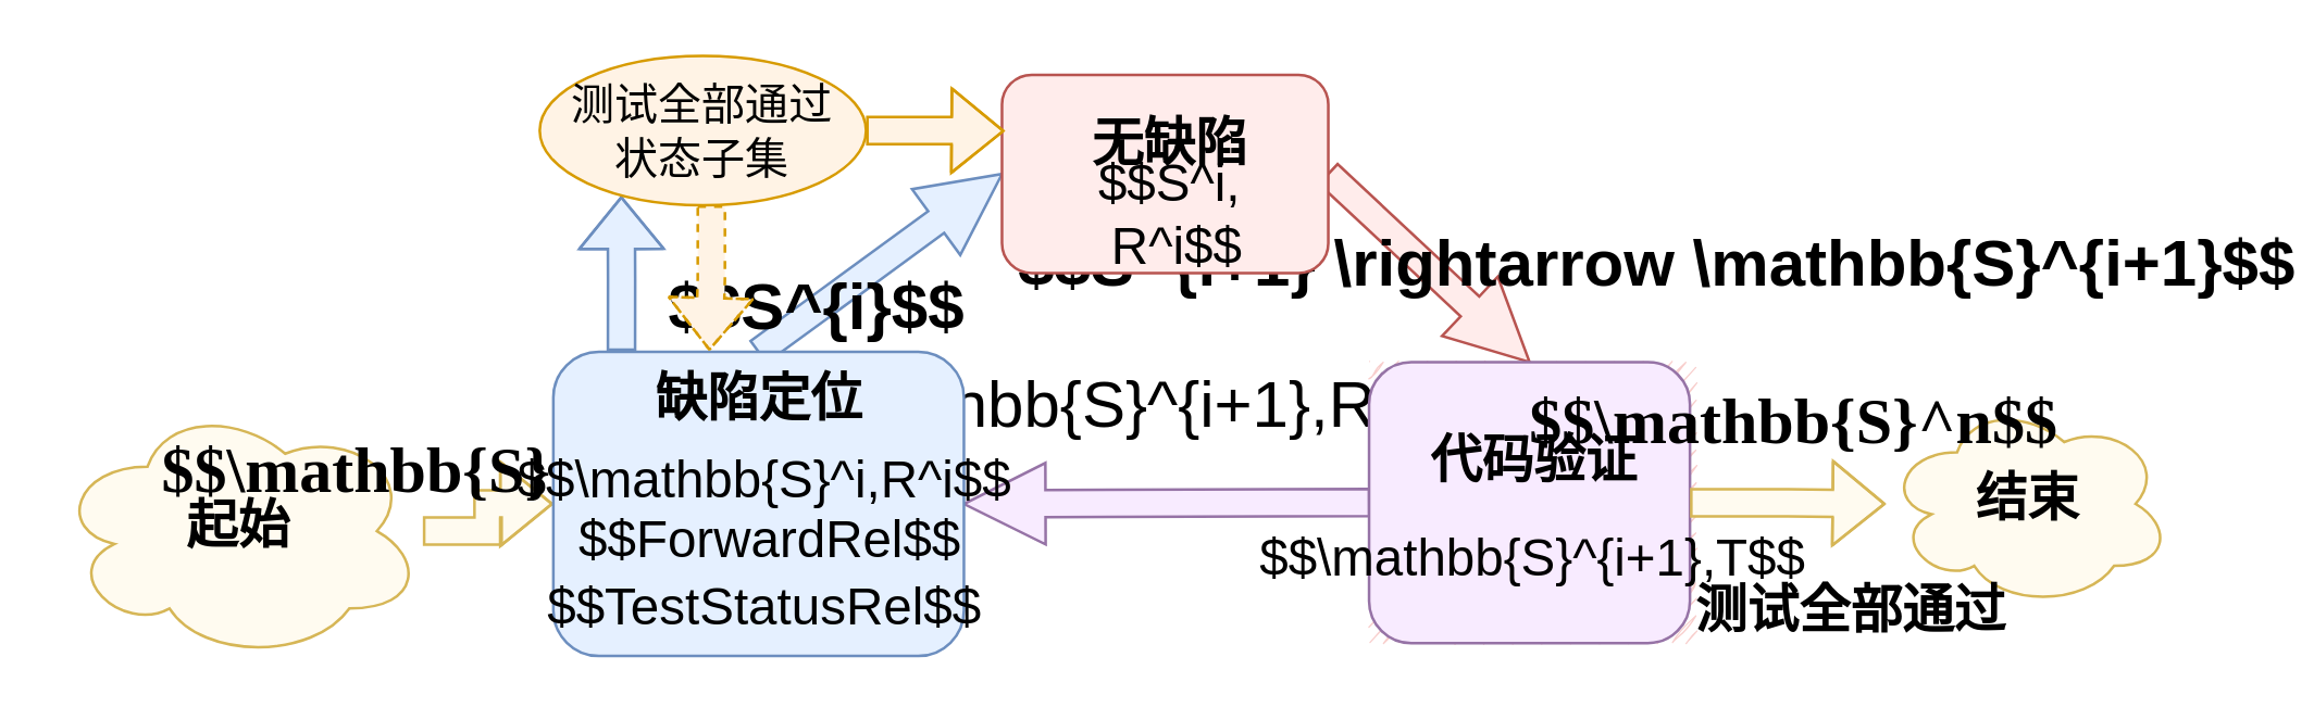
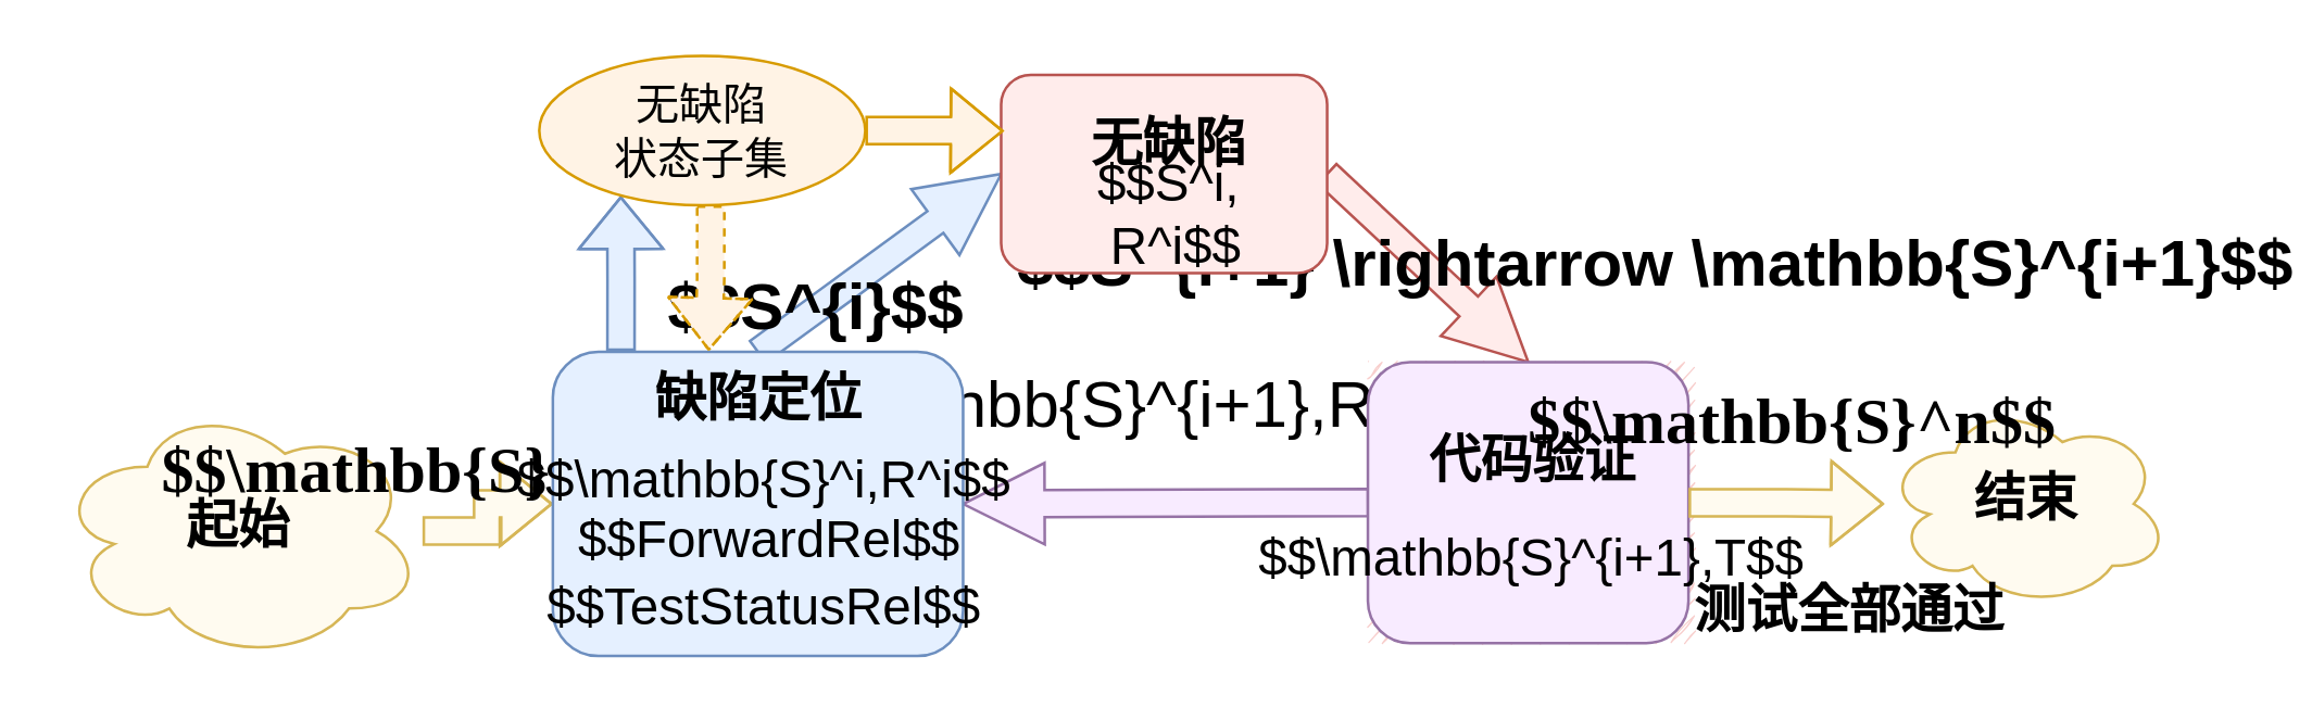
  <mxCell id="0" />
  <mxCell id="1" parent="0" />
  <mxCell id="2" style="edgeStyle=orthogonalEdgeStyle;rounded=0;orthogonalLoop=1;jettySize=auto;html=1;entryX=0.5;entryY=0;entryDx=0;entryDy=0;curved=1;shape=arrow;fontFamily=Courier New;exitX=1;exitY=0.5;exitDx=0;exitDy=0;movable=1;resizable=1;rotatable=1;deletable=1;editable=1;locked=0;connectable=1;fillColor=#FFECEB;strokeColor=#b85450;" parent="1" source="27" target="8" edge="1"><mxGeometry relative="1" as="geometry"><mxPoint x="515" y="-1" as="sourcePoint" /><mxPoint x="567" y="130" as="targetPoint" /></mxGeometry></mxCell>
  <mxCell id="3" value="$$S^{i+1} \rightarrow \mathbb{S}^{i+1}$$&lt;span class=&quot;eusoft-eudic-chrome-extension-translate-content&quot;&gt;&lt;span class=&quot;eusoft-eudic-chrome-extension-translate-white-space ng-star-inserted&quot;&gt;&amp;nbsp;&lt;/span&gt;&lt;span data-eusoft-eudic-loading-template-original-text=&quot;$$\mathbb{S}_{DB_t}^$$&quot; class=&quot;eusoft-eudic-translate-loading-tag ng-star-inserted&quot;&gt;&lt;/span&gt;&lt;/span&gt;" style="edgeLabel;html=1;align=center;verticalAlign=middle;resizable=1;points=[];fontStyle=1;fontSize=24;labelBackgroundColor=none;movable=1;rotatable=1;deletable=1;editable=1;locked=0;connectable=1;" parent="2" vertex="1" connectable="0"><mxGeometry x="0.014" y="5" relative="1" as="geometry"><mxPoint x="50" y="38" as="offset" /></mxGeometry></mxCell>
  <mxCell id="4" style="rounded=0;orthogonalLoop=1;jettySize=auto;html=1;exitX=0.5;exitY=0;exitDx=0;exitDy=0;shape=arrow;elbow=vertical;fontFamily=Courier New;entryX=0;entryY=0.5;entryDx=0;entryDy=0;movable=1;resizable=1;rotatable=1;deletable=1;editable=1;locked=0;connectable=1;fillColor=#E5F0FF;strokeColor=#6c8ebf;" parent="1" source="20" target="27" edge="1"><mxGeometry relative="1" as="geometry"><mxPoint x="295" y="125" as="sourcePoint" /><mxPoint x="387" y="0" as="targetPoint" /></mxGeometry></mxCell>
  <mxCell id="5" value="" style="edgeStyle=orthogonalEdgeStyle;rounded=0;orthogonalLoop=1;jettySize=auto;html=1;shape=arrow;fontFamily=Courier New;exitX=0;exitY=0.5;exitDx=0;exitDy=0;movable=1;resizable=1;rotatable=1;deletable=1;editable=1;locked=0;connectable=1;fillColor=#F8EBFF;strokeColor=#9673a6;" parent="1" source="8" target="20" edge="1"><mxGeometry relative="1" as="geometry"><mxPoint x="507" y="160" as="sourcePoint" /><mxPoint x="398" y="184" as="targetPoint" /></mxGeometry></mxCell>
  <mxCell id="6" value="$$\mathbb{S}^{i+1},R^{i+1}$$" style="edgeLabel;html=1;align=center;verticalAlign=middle;resizable=1;points=[];fontSize=24;labelBackgroundColor=none;movable=1;rotatable=1;deletable=1;editable=1;locked=0;connectable=1;" parent="5" vertex="1" connectable="0"><mxGeometry x="-0.51" y="-7" relative="1" as="geometry"><mxPoint x="-33" y="-29" as="offset" /></mxGeometry></mxCell>
  <mxCell id="7" value="" style="group;fontSize=18;fillColor=#f8cecc;strokeColor=none;sketch=1;curveFitting=1;jiggle=2;movable=1;resizable=1;rotatable=1;deletable=1;editable=1;locked=0;connectable=1;" parent="1" vertex="1" connectable="0"><mxGeometry x="503" y="132.75" width="118" height="103.5" as="geometry" /></mxCell>
  <mxCell id="8" value="" style="rounded=1;whiteSpace=wrap;fillColor=#F8EBFF;strokeColor=#9673a6;fontFamily=Courier New;fontSize=19;html=1;fontStyle=1;align=center;verticalAlign=middle;movable=1;resizable=1;rotatable=1;deletable=1;editable=1;locked=0;connectable=1;" parent="7" vertex="1"><mxGeometry width="118" height="103.5" as="geometry" /></mxCell>
  <mxCell id="9" value="" style="group;movable=1;resizable=1;rotatable=1;deletable=1;editable=1;locked=0;connectable=1;" parent="7" vertex="1" connectable="0"><mxGeometry x="7.867" y="15.596" width="106.2" height="79.397" as="geometry" /></mxCell>
  <mxCell id="10" value="&lt;font style=&quot;font-size: 19px;&quot;&gt;$$\mathbb{S}^{i+1},T$$&lt;/font&gt;" style="text;html=1;align=center;verticalAlign=middle;whiteSpace=wrap;rounded=0;movable=1;resizable=1;rotatable=1;deletable=1;editable=1;locked=0;connectable=1;" parent="9" vertex="1"><mxGeometry x="23.6" y="36.863" width="59" height="42.534" as="geometry" /></mxCell>
  <mxCell id="11" value="&lt;span style=&quot;font-family: &amp;quot;Courier New&amp;quot;;&quot;&gt;代码验证&lt;/span&gt;" style="text;html=1;align=center;verticalAlign=middle;whiteSpace=wrap;rounded=0;fontFamily=宋体;fontSize=19;fontStyle=1;movable=1;resizable=1;rotatable=1;deletable=1;editable=1;locked=0;connectable=1;" parent="9" vertex="1"><mxGeometry width="106.2" height="42.534" as="geometry" /></mxCell>
  <mxCell id="12" value="起始" style="ellipse;shape=cloud;whiteSpace=wrap;html=1;fontSize=19;fontFamily=Courier New;fillColor=#FFFBF0;strokeColor=#d6b656;rounded=1;fontStyle=1;movable=1;resizable=1;rotatable=1;deletable=1;editable=1;locked=0;connectable=1;" parent="1" vertex="1"><mxGeometry x="20" y="147.5" width="135" height="95" as="geometry" /></mxCell>
  <mxCell id="13" value="" style="edgeStyle=orthogonalEdgeStyle;rounded=0;orthogonalLoop=1;jettySize=auto;html=1;shape=flexArrow;startArrow=block;endArrow=none;endFill=0;flowAnimation=0;movable=1;resizable=1;rotatable=1;deletable=1;editable=1;locked=0;connectable=1;fillColor=#FFFBF0;strokeColor=#d6b656;" parent="1" source="20" target="12" edge="1"><mxGeometry relative="1" as="geometry" /></mxCell>
  <mxCell id="14" value="&lt;span style=&quot;font-family: &amp;quot;Comic Sans MS&amp;quot;; font-size: 24px; font-weight: 700; text-wrap: wrap;&quot;&gt;$$\mathbb{S}^0,R^0$$&lt;/span&gt;" style="edgeLabel;html=1;align=center;verticalAlign=middle;resizable=1;points=[];labelBackgroundColor=none;fontSize=24;movable=1;rotatable=1;deletable=1;editable=1;locked=0;connectable=1;" parent="13" vertex="1" connectable="0"><mxGeometry x="0.282" y="1" relative="1" as="geometry"><mxPoint x="3" y="-24" as="offset" /></mxGeometry></mxCell>
  <mxCell id="15" value="结束" style="ellipse;shape=cloud;whiteSpace=wrap;html=1;fontSize=19;fontFamily=Courier New;fillColor=#FFFBF0;strokeColor=#d6b656;rounded=1;fontStyle=1;movable=1;resizable=1;rotatable=1;deletable=1;editable=1;locked=0;connectable=1;" parent="1" vertex="1"><mxGeometry x="693" y="147" width="105" height="76" as="geometry" /></mxCell>
  <mxCell id="16" value="" style="edgeStyle=orthogonalEdgeStyle;rounded=0;orthogonalLoop=1;jettySize=auto;html=1;shape=flexArrow;movable=1;resizable=1;rotatable=1;deletable=1;editable=1;locked=0;connectable=1;fillColor=#FFFBF0;strokeColor=#d6b656;" parent="1" source="8" edge="1"><mxGeometry relative="1" as="geometry"><mxPoint x="693" y="185" as="targetPoint" /></mxGeometry></mxCell>
  <mxCell id="17" value="&lt;span style=&quot;font-size: 19px;&quot;&gt;测试全部通过&lt;/span&gt;" style="edgeLabel;html=1;align=center;verticalAlign=middle;resizable=1;points=[];labelBackgroundColor=none;fontSize=19;fontStyle=1;movable=1;rotatable=1;deletable=1;editable=1;locked=0;connectable=1;" parent="16" vertex="1" connectable="0"><mxGeometry x="0.246" relative="1" as="geometry"><mxPoint x="14" y="39" as="offset" /></mxGeometry></mxCell>
  <mxCell id="18" value="&lt;span style=&quot;font-family: &amp;quot;Comic Sans MS&amp;quot;; font-size: 24px; font-weight: 700; text-wrap: wrap;&quot;&gt;$$\mathbb{S}^n$$&lt;/span&gt;" style="edgeLabel;html=1;align=center;verticalAlign=middle;resizable=1;points=[];labelBackgroundColor=none;fontSize=24;movable=1;rotatable=1;deletable=1;editable=1;locked=0;connectable=1;" parent="16" vertex="1" connectable="0"><mxGeometry x="0.579" y="3" relative="1" as="geometry"><mxPoint x="-20" y="-28" as="offset" /></mxGeometry></mxCell>
  <mxCell id="19" value="" style="group;movable=1;resizable=1;rotatable=1;deletable=1;editable=1;locked=0;connectable=1;" parent="1" vertex="1" connectable="0"><mxGeometry x="203" y="129" width="151" height="112" as="geometry" /></mxCell>
  <mxCell id="20" value="" style="rounded=1;whiteSpace=wrap;fillColor=#E5F0FF;strokeColor=#6c8ebf;fontFamily=Courier New;fontSize=19;html=1;fontStyle=1;movable=1;resizable=1;rotatable=1;deletable=1;editable=1;locked=0;connectable=1;" parent="19" vertex="1"><mxGeometry width="151" height="112" as="geometry" /></mxCell>
  <mxCell id="21" value="$$\mathbb{S}^i,R^i$$" style="text;html=1;align=center;verticalAlign=middle;whiteSpace=wrap;rounded=0;fontSize=19;movable=1;resizable=1;rotatable=1;deletable=1;editable=1;locked=0;connectable=1;" parent="19" vertex="1"><mxGeometry x="48" y="33" width="60" height="30" as="geometry" /></mxCell>
  <mxCell id="22" value="&lt;font face=&quot;Helvetica&quot;&gt;缺陷定位&lt;/font&gt;" style="text;html=1;align=center;verticalAlign=middle;whiteSpace=wrap;rounded=0;fontFamily=宋体;fontSize=19;fontStyle=1;movable=1;resizable=1;rotatable=1;deletable=1;editable=1;locked=0;connectable=1;" parent="19" vertex="1"><mxGeometry x="21.5" y="3" width="108" height="30" as="geometry" /></mxCell>
  <mxCell id="23" value="$$TestStatusRel$$" style="text;html=1;align=center;verticalAlign=middle;whiteSpace=wrap;rounded=0;fontSize=19;movable=1;resizable=1;rotatable=1;deletable=1;editable=1;locked=0;connectable=1;" parent="19" vertex="1"><mxGeometry x="48" y="79.5" width="60" height="30" as="geometry" /></mxCell>
  <mxCell id="24" value="$$ForwardRel$$" style="text;html=1;align=center;verticalAlign=middle;whiteSpace=wrap;rounded=0;fontSize=19;movable=1;resizable=1;rotatable=1;deletable=1;editable=1;locked=0;connectable=1;" parent="19" vertex="1"><mxGeometry x="50" y="55" width="60" height="30" as="geometry" /></mxCell>
  <mxCell id="25" value="$$S^{i}$$&lt;span class=&quot;eusoft-eudic-chrome-extension-translate-content&quot;&gt;&lt;span class=&quot;eusoft-eudic-chrome-extension-translate-white-space ng-star-inserted&quot;&gt;&amp;nbsp;&lt;/span&gt;&lt;span data-eusoft-eudic-loading-template-original-text=&quot;$$\mathbb{S}_{DB_t}^$$&quot; class=&quot;eusoft-eudic-translate-loading-tag ng-star-inserted&quot;&gt;&lt;/span&gt;&lt;/span&gt;" style="edgeLabel;html=1;align=center;verticalAlign=middle;resizable=1;points=[];fontStyle=1;fontSize=24;labelBackgroundColor=none;movable=1;rotatable=1;deletable=1;editable=1;locked=0;connectable=1;" parent="1" vertex="1" connectable="0"><mxGeometry x="301" y="98" height="37" as="geometry"><mxPoint x="1" y="-4" as="offset" /></mxGeometry></mxCell>
  <mxCell id="26" style="edgeStyle=orthogonalEdgeStyle;rounded=0;orthogonalLoop=1;jettySize=auto;html=1;shape=flexArrow;dashed=1;exitX=0.526;exitY=1;exitDx=0;exitDy=0;exitPerimeter=0;fillColor=#FFF3E5;strokeColor=#d79b00;entryX=0.38;entryY=-0.003;entryDx=0;entryDy=0;entryPerimeter=0;" edge="1" parent="1" source="32" target="19"><mxGeometry relative="1" as="geometry"><mxPoint x="260.64" y="76.02" as="sourcePoint" /><mxPoint x="225" y="130" as="targetPoint" /></mxGeometry></mxCell>
  <mxCell id="27" value="" style="rounded=1;whiteSpace=wrap;fillColor=#FFECEB;strokeColor=#b85450;fontFamily=Courier New;fontSize=19;html=1;fontStyle=1;movable=1;resizable=1;rotatable=1;deletable=1;editable=1;locked=0;connectable=1;" parent="1" vertex="1"><mxGeometry x="368" y="27" width="120" height="73" as="geometry" /></mxCell>
  <mxCell id="28" value="" style="group;movable=1;resizable=1;rotatable=1;deletable=1;editable=1;locked=0;connectable=1;" parent="1" vertex="1" connectable="0"><mxGeometry x="376" y="38" width="108" height="56" as="geometry" /></mxCell>
  <mxCell id="29" value="&lt;font style=&quot;font-size: 19px;&quot;&gt;$$S^i, &amp;nbsp;R^i$$&lt;/font&gt;" style="text;html=1;align=center;verticalAlign=middle;whiteSpace=wrap;rounded=0;movable=1;resizable=1;rotatable=1;deletable=1;editable=1;locked=0;connectable=1;" parent="28" vertex="1"><mxGeometry x="24" y="26" width="60" height="30" as="geometry" /></mxCell>
  <mxCell id="30" value="&lt;span style=&quot;font-family: &amp;quot;Courier New&amp;quot;;&quot;&gt;无缺陷&lt;/span&gt;" style="text;html=1;align=center;verticalAlign=middle;whiteSpace=wrap;rounded=0;fontFamily=宋体;fontSize=19;fontStyle=1;movable=1;resizable=1;rotatable=1;deletable=1;editable=1;locked=0;connectable=1;" parent="28" vertex="1"><mxGeometry width="108" height="30" as="geometry" /></mxCell>
  <mxCell id="31" style="edgeStyle=orthogonalEdgeStyle;rounded=0;orthogonalLoop=1;jettySize=auto;html=1;shape=flexArrow;fillColor=#E5F0FF;strokeColor=#6c8ebf;exitX=0.166;exitY=-0.003;exitDx=0;exitDy=0;exitPerimeter=0;entryX=0.25;entryY=0.938;entryDx=0;entryDy=0;entryPerimeter=0;" edge="1" parent="1" source="20" target="32"><mxGeometry relative="1" as="geometry"><mxPoint x="257" y="127" as="sourcePoint" /><mxPoint x="228" y="78" as="targetPoint" /></mxGeometry></mxCell>
- <mxCell id="32" value="&lt;span style=&quot;font-size: 16px;&quot;&gt;测试全部通过&lt;/span&gt;&lt;div style=&quot;font-size: 16px;&quot;&gt;状态子集&lt;/div&gt;" style="ellipse;whiteSpace=wrap;html=1;fillColor=#FFF3E5;strokeColor=#d79b00;" vertex="1" parent="1"><mxGeometry x="198" y="20" width="120" height="55" as="geometry" /></mxCell>
+ <mxCell id="32" value="&lt;span style=&quot;font-size: 16px;&quot;&gt;无缺陷&lt;/span&gt;&lt;div style=&quot;font-size: 16px;&quot;&gt;状态子集&lt;/div&gt;" style="ellipse;whiteSpace=wrap;html=1;fillColor=#FFF3E5;strokeColor=#d79b00;" vertex="1" parent="1"><mxGeometry x="198" y="20" width="120" height="55" as="geometry" /></mxCell>
  <mxCell id="33" style="edgeStyle=orthogonalEdgeStyle;rounded=0;orthogonalLoop=1;jettySize=auto;html=1;entryX=0.008;entryY=0.283;entryDx=0;entryDy=0;entryPerimeter=0;shape=flexArrow;fillColor=#FFF3E5;strokeColor=#d79b00;" edge="1" parent="1" source="32" target="27"><mxGeometry relative="1" as="geometry" /></mxCell>
